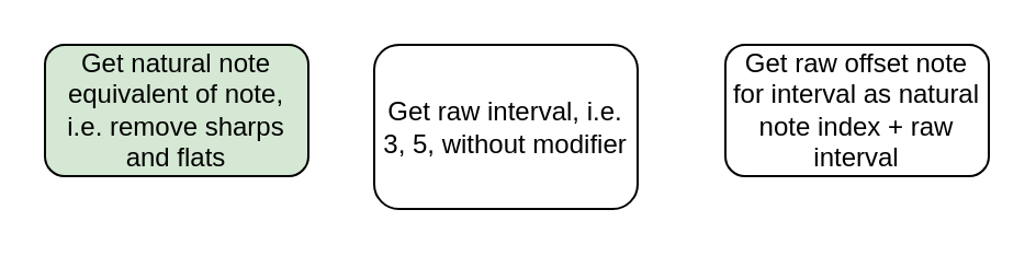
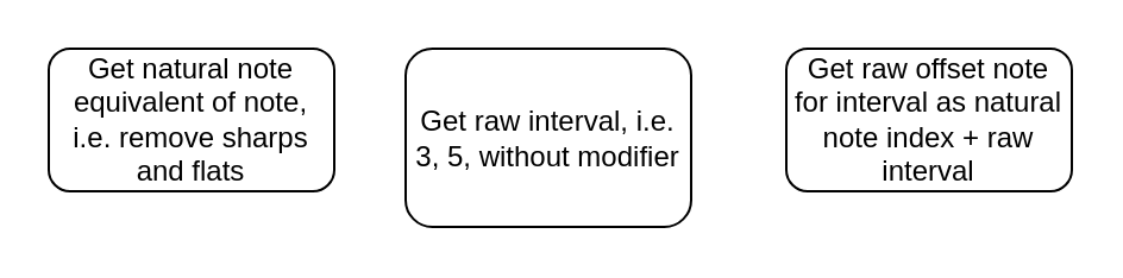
  <mxCell id="0" />
  <mxCell id="1" parent="0" />
- <mxCell id="2" value="Get natural note equivalent of note,&lt;br&gt;i.e. remove sharps and flats" style="rounded=1;whiteSpace=wrap;html=1;fillColor=#d5e8d4;" vertex="1" parent="1"><mxGeometry x="20" y="20" width="120" height="60" as="geometry" /></mxCell>
+ <mxCell id="2" value="Get natural note equivalent of note,&lt;br&gt;i.e. remove sharps and flats" style="rounded=1;whiteSpace=wrap;html=1;" vertex="1" parent="1"><mxGeometry x="20" y="20" width="120" height="60" as="geometry" /></mxCell>
  <mxCell id="3" value="Get raw interval, i.e. 3, 5, without modifier" style="rounded=1;whiteSpace=wrap;html=1;" vertex="1" parent="1"><mxGeometry x="170" y="20" width="120" height="75" as="geometry" /></mxCell>
  <mxCell id="4" value="Get raw offset note for interval as natural note index + raw interval" style="rounded=1;whiteSpace=wrap;html=1;" vertex="1" parent="1"><mxGeometry x="330" y="20" width="120" height="60" as="geometry" /></mxCell>
